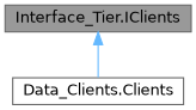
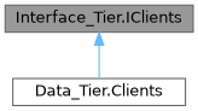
  digraph {
    fontname="DejaVu Sans"
    node [color=gray40 fontname="DejaVu Sans" fontsize=12 shape=box style=filled]
    n1 [fillcolor=grey60 fontcolor=black height=0.2 label="Interface_Tier.IClients" width=0.4]
-   n2 [fillcolor=white height=0.2 label="Data_Clients.Clients" width=0.4]
+   n2 [fillcolor=white height=0.2 label="Data_Tier.Clients" width=0.4]
    n1 -> n2 [color=steelblue1 dir=back fontname="DejaVu Sans" fontsize=12 labelfontname=Helvetica labelfontsize=10 style=solid]
  }
